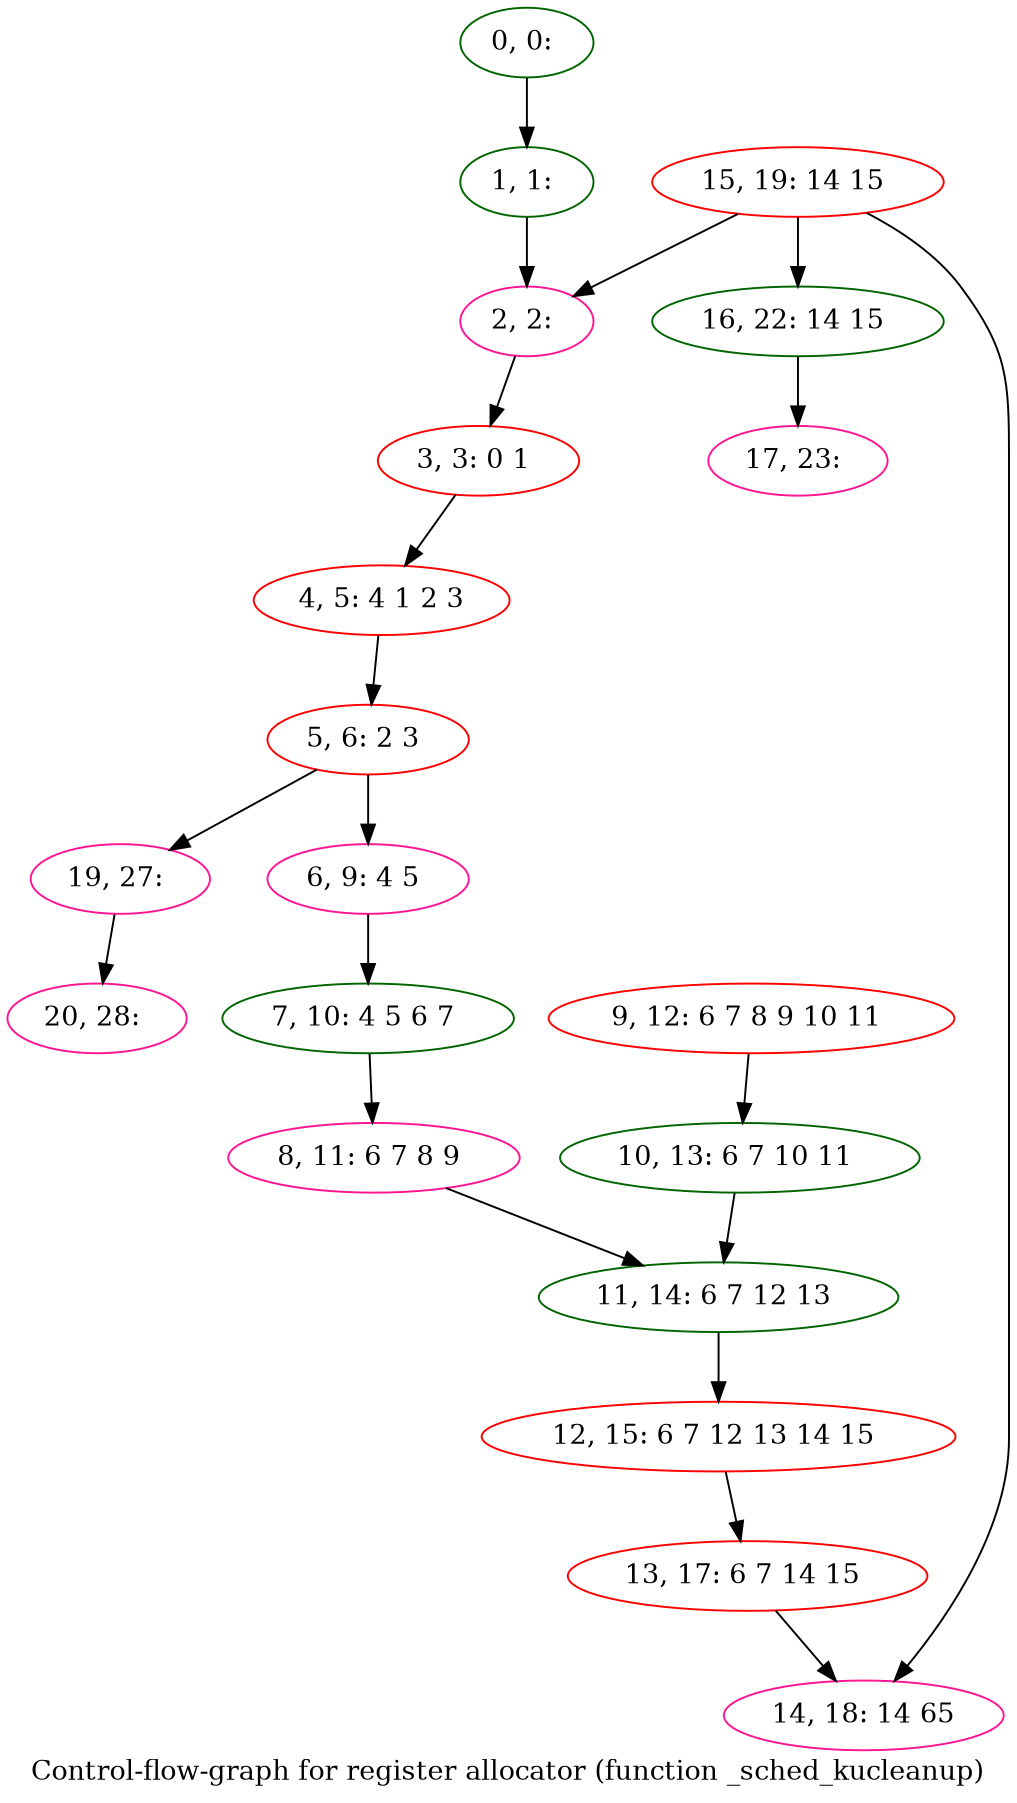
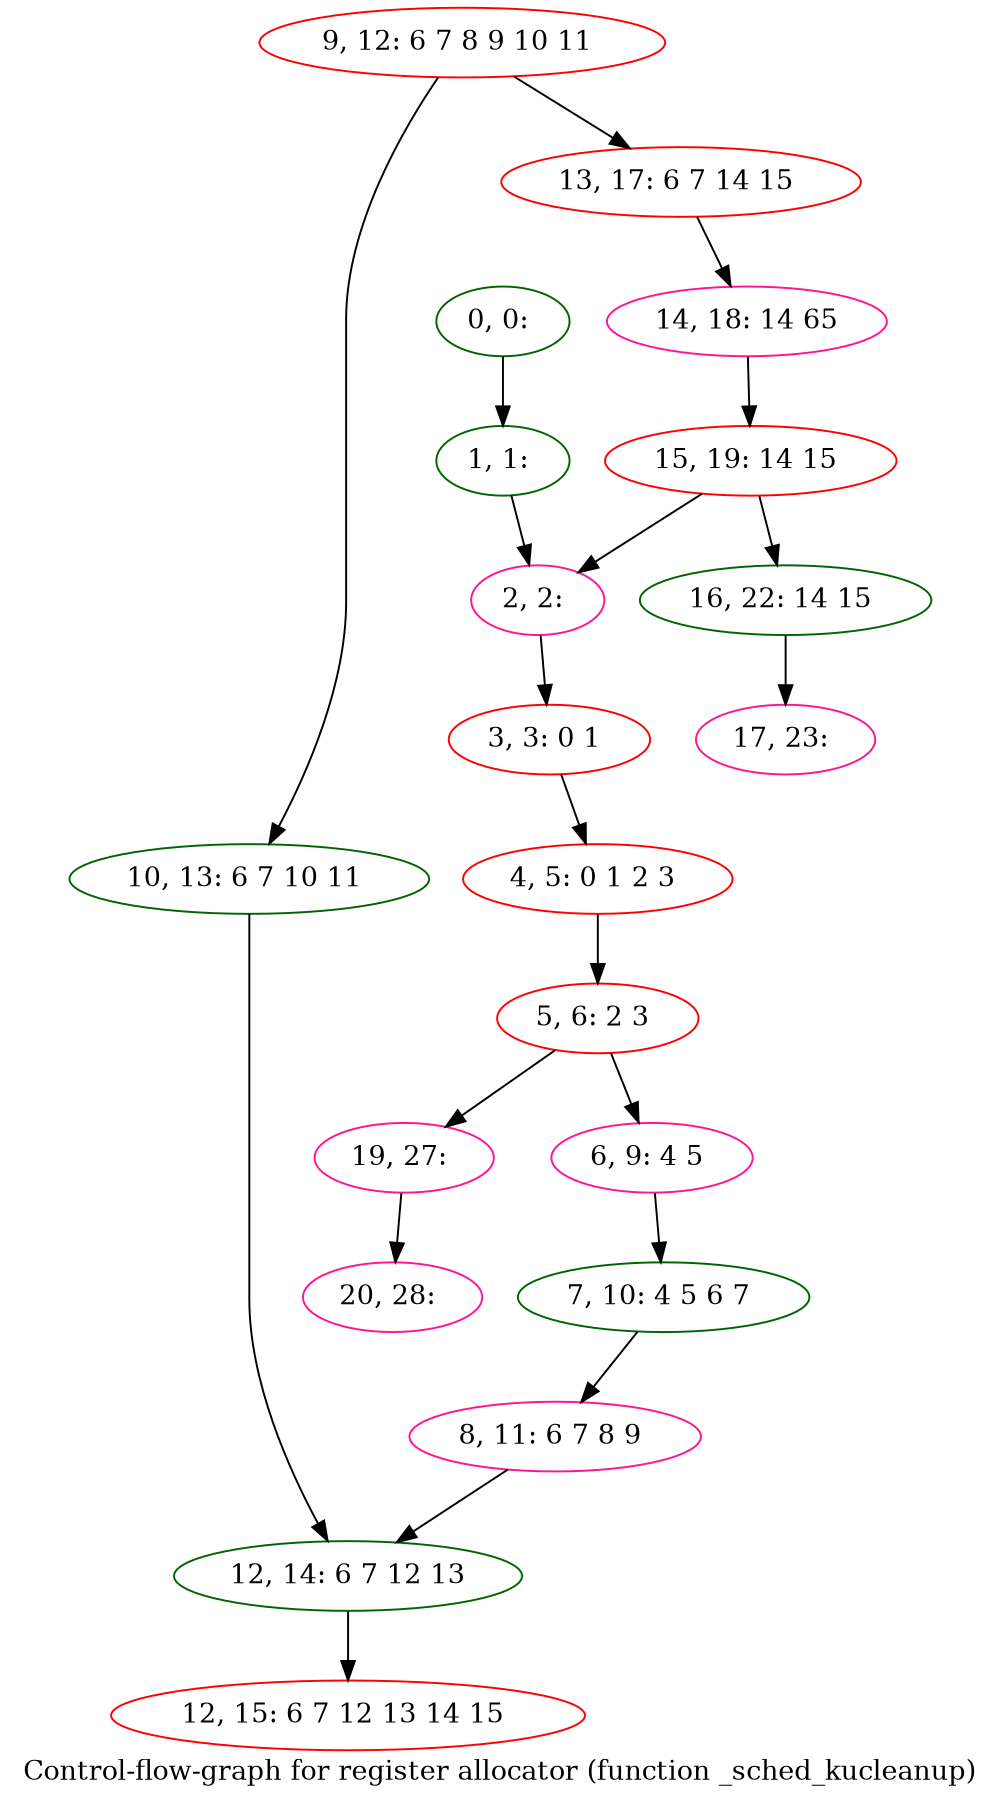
  digraph {
    label="Control-flow-graph for register allocator (function _sched_kucleanup)"
    node [color=deeppink]
    n1 [color=darkgreen label="0, 0: "]
    n2 [color=darkgreen label="1, 1: "]
    n3 [label="2, 2: "]
    n4 [color=red label="3, 3: 0 1 "]
-   n5 [color=red label="4, 5: 4 1 2 3"]
+   n5 [color=red label="4, 5: 0 1 2 3 "]
    n6 [color=red label="5, 6: 2 3 "]
    n7 [label="6, 9: 4 5 "]
    n8 [label="19, 27: "]
    n9 [color=darkgreen label="7, 10: 4 5 6 7 "]
    n10 [label="20, 28: "]
    n11 [label="8, 11: 6 7 8 9 "]
-   n12 [color=darkgreen label="11, 14: 6 7 12 13 "]
+   n12 [color=darkgreen label="12, 14: 6 7 12 13"]
    n13 [color=red label="9, 12: 6 7 8 9 10 11 "]
    n14 [color=darkgreen label="10, 13: 6 7 10 11 "]
    n15 [color=red label="12, 15: 6 7 12 13 14 15 "]
    n16 [color=red label="13, 17: 6 7 14 15 "]
    n17 [label="14, 18: 14 65"]
    n18 [color=red label="15, 19: 14 15 "]
    n19 [color=darkgreen label="16, 22: 14 15 "]
    n20 [label="17, 23: "]
    n1 -> n2
    n2 -> n3
    n3 -> n4
    n4 -> n5
    n5 -> n6
    n6 -> n7
    n6 -> n8
    n7 -> n9
    n8 -> n10
    n9 -> n11
    n11 -> n12
    n12 -> n15
    n13 -> n14
    n14 -> n12
-   n15 -> n16
+   n13 -> n16
    n16 -> n17
-   n18 -> n17
+   n17 -> n18
    n18 -> n3
    n18 -> n19
    n19 -> n20
  }
